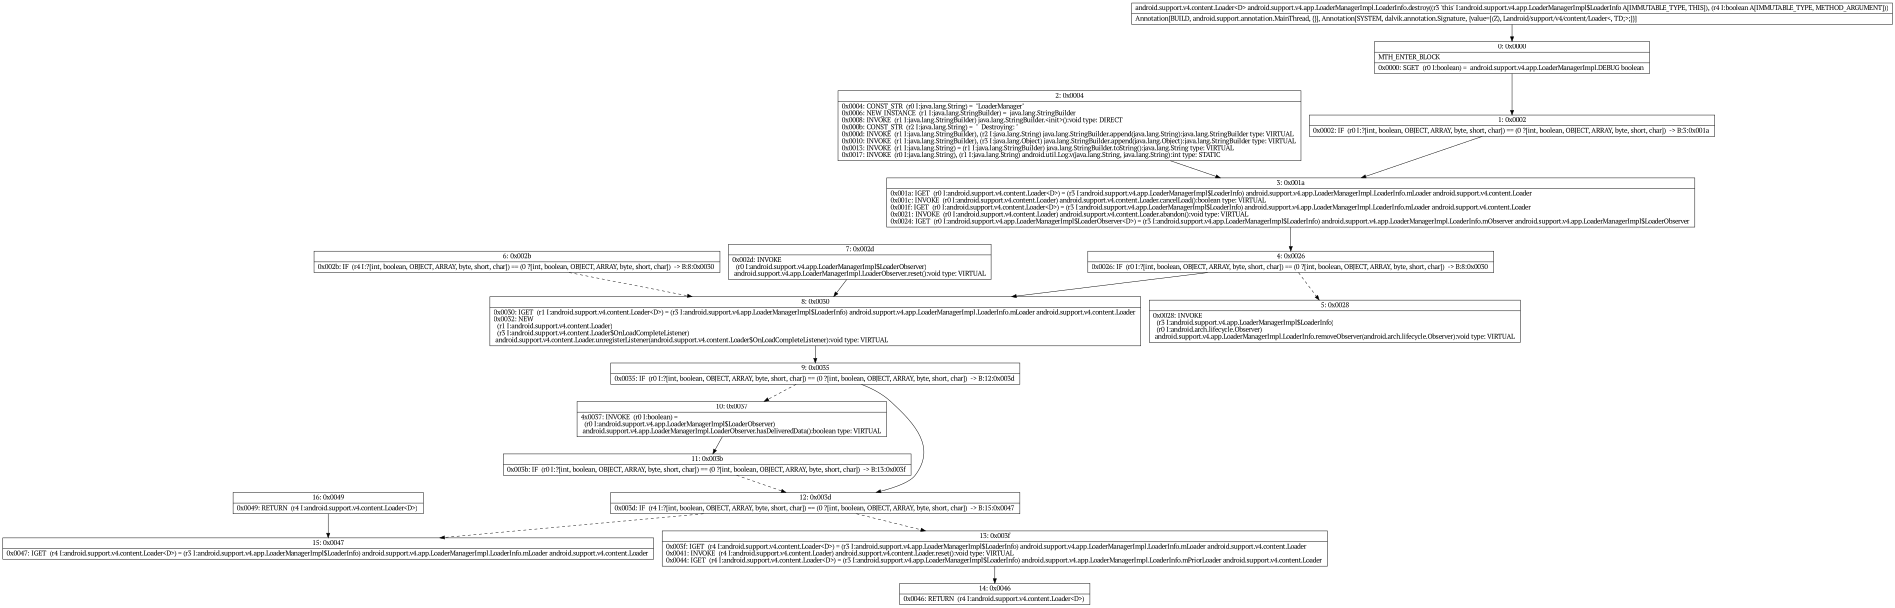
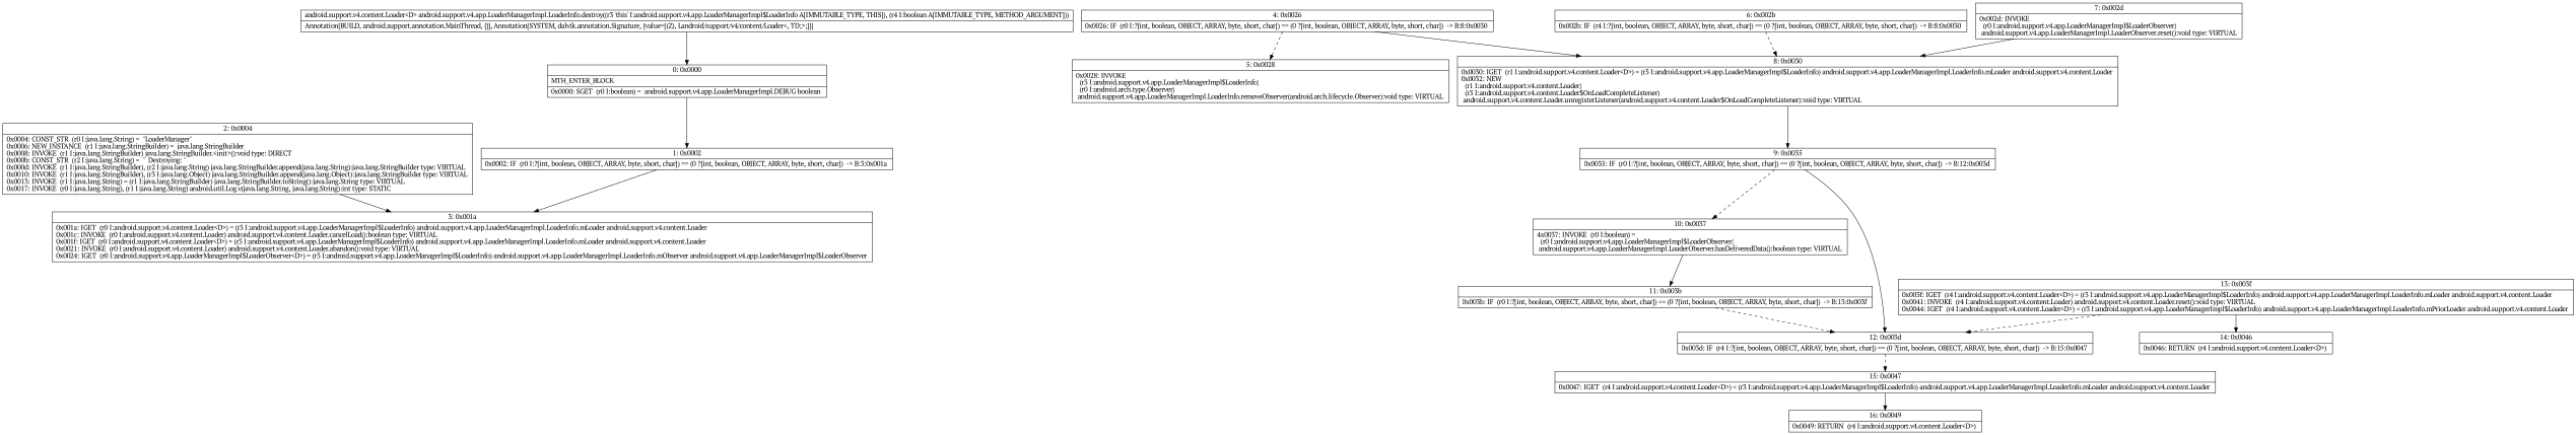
  digraph {
    fontname="PT Serif"
    node [fontname="PT Serif" shape=record]
    edge [fontname="PT Serif"]
    n1 [label="{0\:\ 0x0000|MTH_ENTER_BLOCK\l|0x0000: SGET  (r0 I:boolean) =  android.support.v4.app.LoaderManagerImpl.DEBUG boolean \l}"]
    n2 [label="{1\:\ 0x0002|0x0002: IF  (r0 I:?[int, boolean, OBJECT, ARRAY, byte, short, char]) == (0 ?[int, boolean, OBJECT, ARRAY, byte, short, char])  \-\> B:3:0x001a \l}"]
    n3 [label="{3\:\ 0x001a|0x001a: IGET  (r0 I:android.support.v4.content.Loader\<D\>) = (r3 I:android.support.v4.app.LoaderManagerImpl$LoaderInfo) android.support.v4.app.LoaderManagerImpl.LoaderInfo.mLoader android.support.v4.content.Loader \l0x001c: INVOKE  (r0 I:android.support.v4.content.Loader) android.support.v4.content.Loader.cancelLoad():boolean type: VIRTUAL \l0x001f: IGET  (r0 I:android.support.v4.content.Loader\<D\>) = (r3 I:android.support.v4.app.LoaderManagerImpl$LoaderInfo) android.support.v4.app.LoaderManagerImpl.LoaderInfo.mLoader android.support.v4.content.Loader \l0x0021: INVOKE  (r0 I:android.support.v4.content.Loader) android.support.v4.content.Loader.abandon():void type: VIRTUAL \l0x0024: IGET  (r0 I:android.support.v4.app.LoaderManagerImpl$LoaderObserver\<D\>) = (r3 I:android.support.v4.app.LoaderManagerImpl$LoaderInfo) android.support.v4.app.LoaderManagerImpl.LoaderInfo.mObserver android.support.v4.app.LoaderManagerImpl$LoaderObserver \l}"]
    n4 [label="{2\:\ 0x0004|0x0004: CONST_STR  (r0 I:java.lang.String) =  \"LoaderManager\" \l0x0006: NEW_INSTANCE  (r1 I:java.lang.StringBuilder) =  java.lang.StringBuilder \l0x0008: INVOKE  (r1 I:java.lang.StringBuilder) java.lang.StringBuilder.\<init\>():void type: DIRECT \l0x000b: CONST_STR  (r2 I:java.lang.String) =  \"  Destroying: \" \l0x000d: INVOKE  (r1 I:java.lang.StringBuilder), (r2 I:java.lang.String) java.lang.StringBuilder.append(java.lang.String):java.lang.StringBuilder type: VIRTUAL \l0x0010: INVOKE  (r1 I:java.lang.StringBuilder), (r3 I:java.lang.Object) java.lang.StringBuilder.append(java.lang.Object):java.lang.StringBuilder type: VIRTUAL \l0x0013: INVOKE  (r1 I:java.lang.String) = (r1 I:java.lang.StringBuilder) java.lang.StringBuilder.toString():java.lang.String type: VIRTUAL \l0x0017: INVOKE  (r0 I:java.lang.String), (r1 I:java.lang.String) android.util.Log.v(java.lang.String, java.lang.String):int type: STATIC \l}"]
    n5 [label="{4\:\ 0x0026|0x0026: IF  (r0 I:?[int, boolean, OBJECT, ARRAY, byte, short, char]) == (0 ?[int, boolean, OBJECT, ARRAY, byte, short, char])  \-\> B:8:0x0030 \l}"]
-   n6 [label="{5\:\ 0x0028|0x0028: INVOKE  \l  (r3 I:android.support.v4.app.LoaderManagerImpl$LoaderInfo)\l  (r0 I:android.arch.lifecycle.Observer)\l android.support.v4.app.LoaderManagerImpl.LoaderInfo.removeObserver(android.arch.lifecycle.Observer):void type: VIRTUAL \l}"]
+   n6 [label="{5\:\ 0x0028|0x0028: INVOKE  \l  (r3 I:android.support.v4.app.LoaderManagerImpl$LoaderInfo)\l  (r0 I:android.arch.type.Observer)\l android.support.v4.app.LoaderManagerImpl.LoaderInfo.removeObserver(android.arch.lifecycle.Observer):void type: VIRTUAL \l}"]
    n7 [label="{8\:\ 0x0030|0x0030: IGET  (r1 I:android.support.v4.content.Loader\<D\>) = (r3 I:android.support.v4.app.LoaderManagerImpl$LoaderInfo) android.support.v4.app.LoaderManagerImpl.LoaderInfo.mLoader android.support.v4.content.Loader \l0x0032: NEW  \l  (r1 I:android.support.v4.content.Loader)\l  (r3 I:android.support.v4.content.Loader$OnLoadCompleteListener)\l android.support.v4.content.Loader.unregisterListener(android.support.v4.content.Loader$OnLoadCompleteListener):void type: VIRTUAL \l}"]
    n8 [label="{9\:\ 0x0035|0x0035: IF  (r0 I:?[int, boolean, OBJECT, ARRAY, byte, short, char]) == (0 ?[int, boolean, OBJECT, ARRAY, byte, short, char])  \-\> B:12:0x003d \l}"]
    n9 [label="{6\:\ 0x002b|0x002b: IF  (r4 I:?[int, boolean, OBJECT, ARRAY, byte, short, char]) == (0 ?[int, boolean, OBJECT, ARRAY, byte, short, char])  \-\> B:8:0x0030 \l}"]
    n10 [label="{7\:\ 0x002d|0x002d: INVOKE  \l  (r0 I:android.support.v4.app.LoaderManagerImpl$LoaderObserver)\l android.support.v4.app.LoaderManagerImpl.LoaderObserver.reset():void type: VIRTUAL \l}"]
    n11 [label="{10\:\ 0x0037|4x0037: INVOKE  (r0 I:boolean) = \l  (r0 I:android.support.v4.app.LoaderManagerImpl$LoaderObserver)\l android.support.v4.app.LoaderManagerImpl.LoaderObserver.hasDeliveredData():boolean type: VIRTUAL \l}"]
    n12 [label="{12\:\ 0x003d|0x003d: IF  (r4 I:?[int, boolean, OBJECT, ARRAY, byte, short, char]) == (0 ?[int, boolean, OBJECT, ARRAY, byte, short, char])  \-\> B:15:0x0047 \l}"]
    n13 [label="{11\:\ 0x003b|0x003b: IF  (r0 I:?[int, boolean, OBJECT, ARRAY, byte, short, char]) == (0 ?[int, boolean, OBJECT, ARRAY, byte, short, char])  \-\> B:13:0x003f \l}"]
    n14 [label="{13\:\ 0x003f|0x003f: IGET  (r4 I:android.support.v4.content.Loader\<D\>) = (r3 I:android.support.v4.app.LoaderManagerImpl$LoaderInfo) android.support.v4.app.LoaderManagerImpl.LoaderInfo.mLoader android.support.v4.content.Loader \l0x0041: INVOKE  (r4 I:android.support.v4.content.Loader) android.support.v4.content.Loader.reset():void type: VIRTUAL \l0x0044: IGET  (r4 I:android.support.v4.content.Loader\<D\>) = (r3 I:android.support.v4.app.LoaderManagerImpl$LoaderInfo) android.support.v4.app.LoaderManagerImpl.LoaderInfo.mPriorLoader android.support.v4.content.Loader \l}"]
    n15 [label="{15\:\ 0x0047|0x0047: IGET  (r4 I:android.support.v4.content.Loader\<D\>) = (r3 I:android.support.v4.app.LoaderManagerImpl$LoaderInfo) android.support.v4.app.LoaderManagerImpl.LoaderInfo.mLoader android.support.v4.content.Loader \l}"]
    n16 [label="{14\:\ 0x0046|0x0046: RETURN  (r4 I:android.support.v4.content.Loader\<D\>) \l}"]
    n17 [label="{16\:\ 0x0049|0x0049: RETURN  (r4 I:android.support.v4.content.Loader\<D\>) \l}"]
    n18 [label="{android.support.v4.content.Loader\<D\> android.support.v4.app.LoaderManagerImpl.LoaderInfo.destroy((r3 'this' I:android.support.v4.app.LoaderManagerImpl$LoaderInfo A[IMMUTABLE_TYPE, THIS]), (r4 I:boolean A[IMMUTABLE_TYPE, METHOD_ARGUMENT]))  | Annotation[BUILD, android.support.annotation.MainThread, \{\}], Annotation[SYSTEM, dalvik.annotation.Signature, \{value=[(Z), Landroid\/support\/v4\/content\/Loader\<, TD;\>;]\}]\l}"]
    n1 -> n2
    n2 -> n3
-   n3 -> n5
    n4 -> n3
    n5 -> n6 [style=dashed]
    n5 -> n7
    n7 -> n8
    n8 -> n11 [style=dashed]
    n8 -> n12
    n9 -> n7 [style=dashed]
    n10 -> n7
    n11 -> n13
-   n12 -> n14 [style=dashed]
+   n14 -> n12 [style=dashed]
    n12 -> n15 [style=dashed]
    n13 -> n12 [style=dashed]
    n14 -> n16
-   n17 -> n15
+   n15 -> n17
    n18 -> n1
  }
